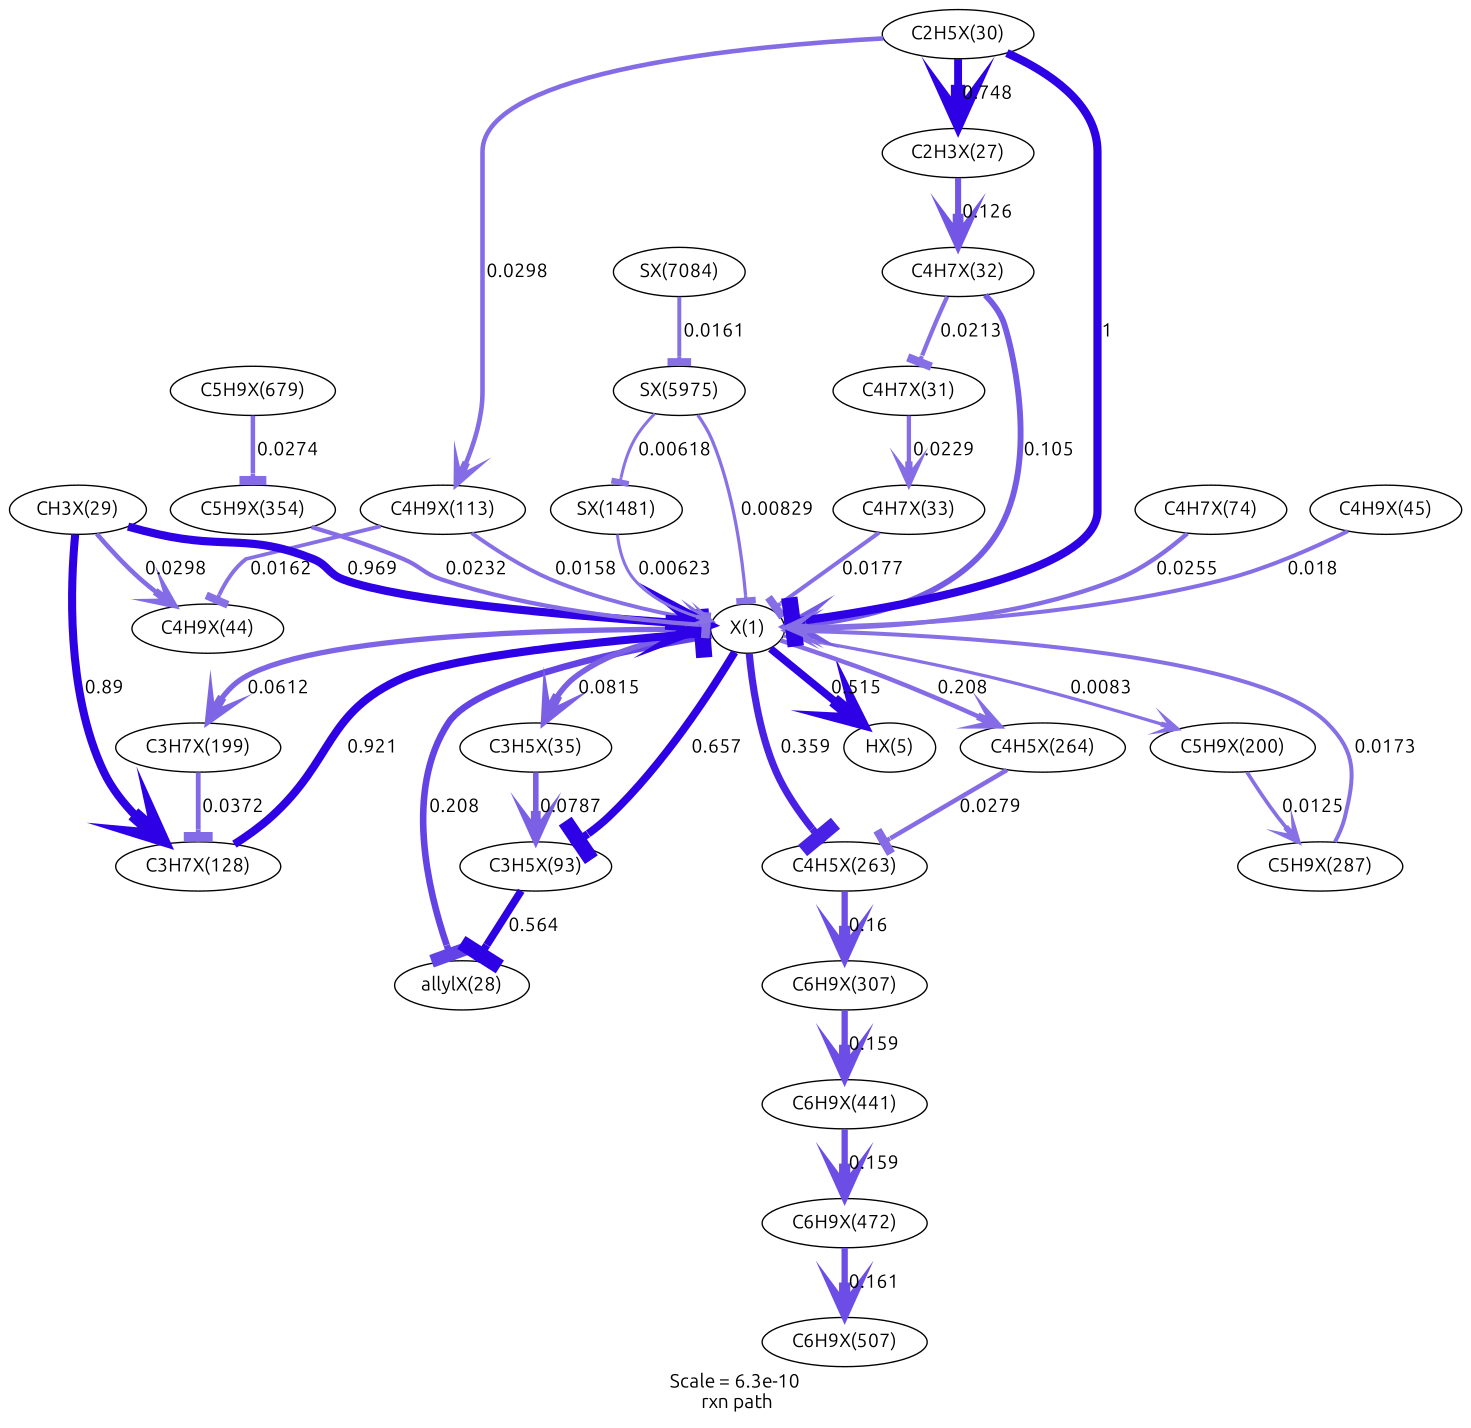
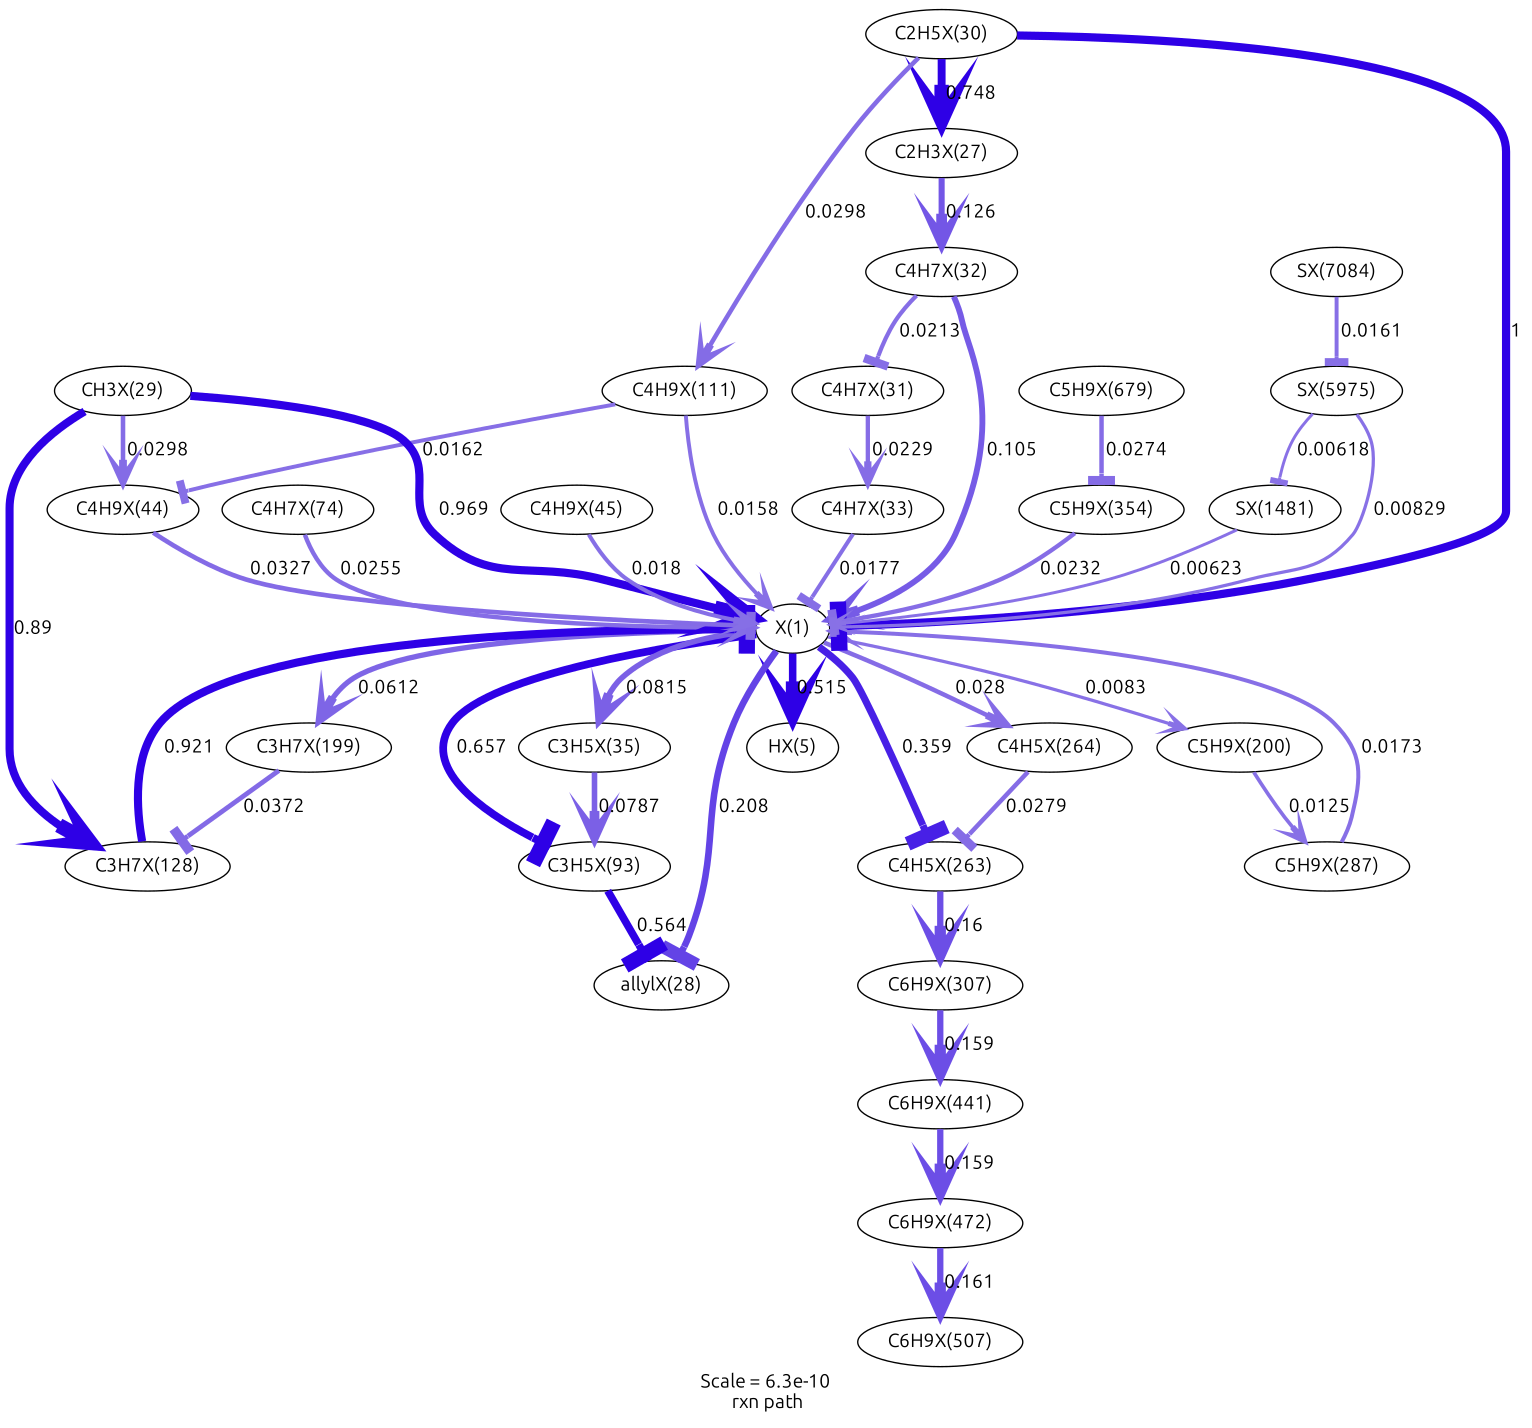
  digraph {
    fontname=Ubuntu
    label="Scale = 6.3e-10\l rxn path"
    node [fontname=Ubuntu]
    edge [arrowhead=vee arrowsize=2.31 color="0.7, 0.516, 0.9" fontname=Ubuntu style="setlinewidth(3.3)"]
    n1 [label="X(1)"]
    n2 [label="HX(5)"]
    n3 [label="allylX(28)"]
    n4 [label="C3H5X(93)"]
    n5 [label="C3H5X(35)"]
    n6 [label="C3H7X(199)"]
    n7 [label="C4H5X(263)"]
    n8 [label="C4H5X(264)"]
    n9 [label="C5H9X(200)"]
    n10 [label="C2H3X(27)"]
    n11 [label="C4H7X(32)"]
    n12 [label="C3H7X(128)"]
    n13 [label="C6H9X(307)"]
    n14 [label="C5H9X(287)"]
    n15 [label="C4H7X(31)"]
    n16 [label="C4H7X(33)"]
    n17 [label="C4H7X(74)"]
    n18 [label="C2H5X(30)"]
-   n19 [label="C4H9X(113)"]
+   n19 [label="C4H9X(111)"]
    n20 [label="CH3X(29)"]
    n21 [label="C4H9X(44)"]
    n22 [label="C6H9X(441)"]
    n23 [label="C5H9X(354)"]
    n24 [label="C4H9X(45)"]
    n25 [label="SX(1481)"]
    n26 [label="SX(5975)"]
    n27 [label="C6H9X(472)"]
    n28 [label="C6H9X(507)"]
    n29 [label="C5H9X(679)"]
    n30 [label="SX(7084)"]
    n1 -> n2 [arrowsize=2.75 color="0.7, 1.02, 0.9" label=" 0.515" style="setlinewidth(5.5)"]
    n1 -> n3 [arrowhead=tee arrowsize=2.41 color="0.7, 0.708, 0.9" label=" 0.208" style="setlinewidth(4.82)"]
    n1 -> n4 [arrowhead=tee arrowsize=2.84 color="0.7, 1.16, 0.9" label=" 0.657" style="setlinewidth(5.68)"]
    n1 -> n5 [arrowsize=2.05 color="0.7, 0.582, 0.9" label=" 0.0815" style="setlinewidth(4.11)"]
    n1 -> n6 [arrowsize=1.95 color="0.7, 0.561, 0.9" label=" 0.0612" style="setlinewidth(3.89)"]
    n1 -> n7 [arrowhead=tee arrowsize=2.61 color="0.7, 0.859, 0.9" label=" 0.359" style="setlinewidth(5.23)"]
-   n1 -> n8 [arrowsize=1.65 color="0.7, 0.528, 0.9" label=" 0.208"]
+   n1 -> n8 [arrowsize=1.65 color="0.7, 0.528, 0.9" label=" 0.028"]
    n1 -> n9 [arrowsize=1.19 color="0.7, 0.508, 0.9" label=" 0.0083" style="setlinewidth(2.38)"]
    n4 -> n3 [arrowhead=tee arrowsize=2.78 color="0.7, 1.06, 0.9" label=" 0.564" style="setlinewidth(5.57)"]
    n5 -> n4 [arrowsize=2.04 color="0.7, 0.579, 0.9" label=" 0.0787" style="setlinewidth(4.08)"]
    n6 -> n12 [arrowhead=tee arrowsize=1.76 color="0.7, 0.537, 0.9" label=" 0.0372" style="setlinewidth(3.52)"]
    n7 -> n13 [color="0.7, 0.66, 0.9" label=" 0.16" style="setlinewidth(4.62)"]
    n8 -> n7 [arrowhead=tee arrowsize=1.65 color="0.7, 0.528, 0.9" label=" 0.0279"]
    n9 -> n14 [arrowsize=1.35 color="0.7, 0.513, 0.9" label=" 0.0125" style="setlinewidth(2.69)"]
    n10 -> n11 [arrowsize=2.22 color="0.7, 0.626, 0.9" label=" 0.126" style="setlinewidth(4.44)"]
    n11 -> n1 [arrowsize=2.15 color="0.7, 0.605, 0.9" label=" 0.105" style="setlinewidth(4.3)"]
    n11 -> n15 [arrowhead=tee arrowsize=1.55 color="0.7, 0.521, 0.9" label=" 0.0213" style="setlinewidth(3.09)"]
    n12 -> n1 [arrowhead=tee arrowsize=2.97 color="0.7, 1.42, 0.9" label=" 0.921" style="setlinewidth(5.94)"]
    n13 -> n22 [color="0.7, 0.659, 0.9" label=" 0.159" style="setlinewidth(4.61)"]
    n14 -> n1 [arrowsize=1.47 color="0.7, 0.517, 0.9" label=" 0.0173" style="setlinewidth(2.93)"]
    n15 -> n16 [arrowsize=1.57 color="0.7, 0.523, 0.9" label=" 0.0229" style="setlinewidth(3.15)"]
    n16 -> n1 [arrowhead=tee arrowsize=1.48 color="0.7, 0.518, 0.9" label=" 0.0177" style="setlinewidth(2.95)"]
    n17 -> n1 [arrowsize=1.62 color="0.7, 0.526, 0.9" label=" 0.0255" style="setlinewidth(3.23)"]
    n18 -> n1 [arrowhead=tee arrowsize=3 color="0.7, 1.5, 0.9" label=" 1" style="setlinewidth(6)"]
    n18 -> n10 [arrowsize=2.89 color="0.7, 1.25, 0.9" label=" 0.748" style="setlinewidth(5.78)"]
    n18 -> n19 [arrowsize=1.67 color="0.7, 0.53, 0.9" label=" 0.0298" style="setlinewidth(3.35)"]
    n19 -> n1 [arrowsize=1.43 label=" 0.0158" style="setlinewidth(2.87)"]
    n19 -> n21 [arrowhead=tee arrowsize=1.44 label=" 0.0162" style="setlinewidth(2.89)"]
    n20 -> n1 [arrowsize=2.99 color="0.7, 1.47, 0.9" label=" 0.969" style="setlinewidth(5.98)"]
    n20 -> n12 [arrowsize=2.96 color="0.7, 1.39, 0.9" label=" 0.89" style="setlinewidth(5.91)"]
    n20 -> n21 [arrowsize=1.67 color="0.7, 0.53, 0.9" label=" 0.0298" style="setlinewidth(3.35)"]
+   n21 -> n1 [arrowhead=tee arrowsize=1.71 color="0.7, 0.533, 0.9" label=" 0.0327" style="setlinewidth(3.42)"]
    n22 -> n27 [color="0.7, 0.659, 0.9" label=" 0.159" style="setlinewidth(4.61)"]
    n23 -> n1 [arrowhead=tee arrowsize=1.58 color="0.7, 0.523, 0.9" label=" 0.0232" style="setlinewidth(3.16)"]
    n24 -> n1 [arrowsize=1.48 color="0.7, 0.518, 0.9" label=" 0.018" style="setlinewidth(2.97)"]
    n25 -> n1 [arrowsize=1.08 color="0.7, 0.506, 0.9" label=" 0.00623" style="setlinewidth(2.17)"]
    n26 -> n1 [arrowhead=tee arrowsize=1.19 color="0.7, 0.508, 0.9" label=" 0.00829" style="setlinewidth(2.38)"]
    n26 -> n25 [arrowhead=tee arrowsize=1.08 color="0.7, 0.506, 0.9" label=" 0.00618" style="setlinewidth(2.16)"]
    n27 -> n28 [color="0.7, 0.661, 0.9" label=" 0.161" style="setlinewidth(4.62)"]
    n29 -> n23 [arrowhead=tee arrowsize=1.64 color="0.7, 0.527, 0.9" label=" 0.0274" style="setlinewidth(3.28)"]
    n30 -> n26 [arrowhead=tee arrowsize=1.44 label=" 0.0161" style="setlinewidth(2.88)"]
  }
